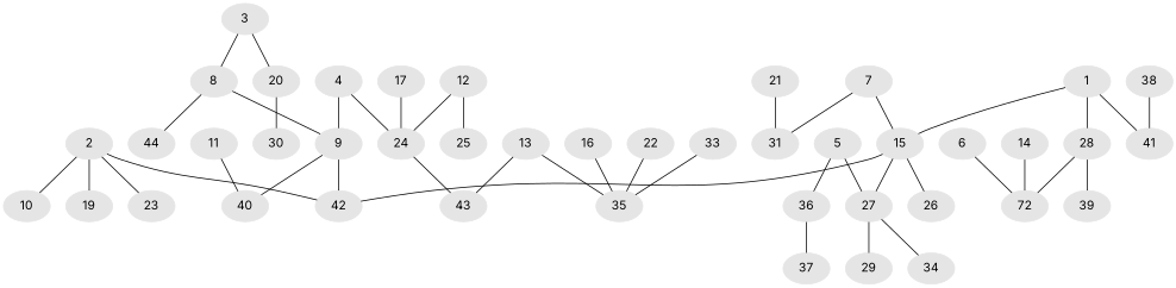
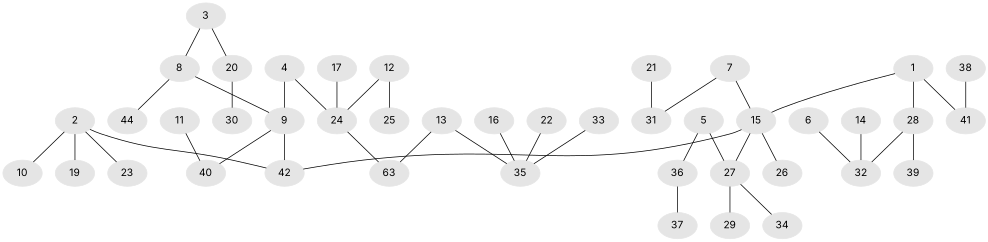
  graph {
    fontname=Inter
    node [color=gray90 fontname=Inter style=filled]
    edge [fontname=Inter weight=1.0]
    1
    15
    28
    41
    42
    27
    26
-   32 [label=72]
+   32
    39
    2
    10
    19
    23
    3
    8
    20
    9
    44
    30
    4
    24
    40
-   43
+   43 [label=63]
    5
    36
    29
    34
    37
    6
    7
    31
    21
    11
    12
    25
    13
    35
    14
    16
    17
    22
    33
    38
    1 -- 15
    1 -- 28
    1 -- 41
    15 -- 42
    15 -- 27
    15 -- 26
    28 -- 32
    28 -- 39
    27 -- 29
    27 -- 34
    2 -- 42
    2 -- 10
    2 -- 19
    2 -- 23
    3 -- 8
    3 -- 20
    8 -- 9
    8 -- 44
    20 -- 30
    9 -- 42
    9 -- 40
    4 -- 9
    4 -- 24
    24 -- 43
    5 -- 27
    5 -- 36
    36 -- 37
    6 -- 32
    7 -- 15
    7 -- 31
    21 -- 31
    11 -- 40
    12 -- 24
    12 -- 25
    13 -- 43
    13 -- 35
    14 -- 32
    16 -- 35
    17 -- 24
    22 -- 35
    33 -- 35
    38 -- 41
  }
